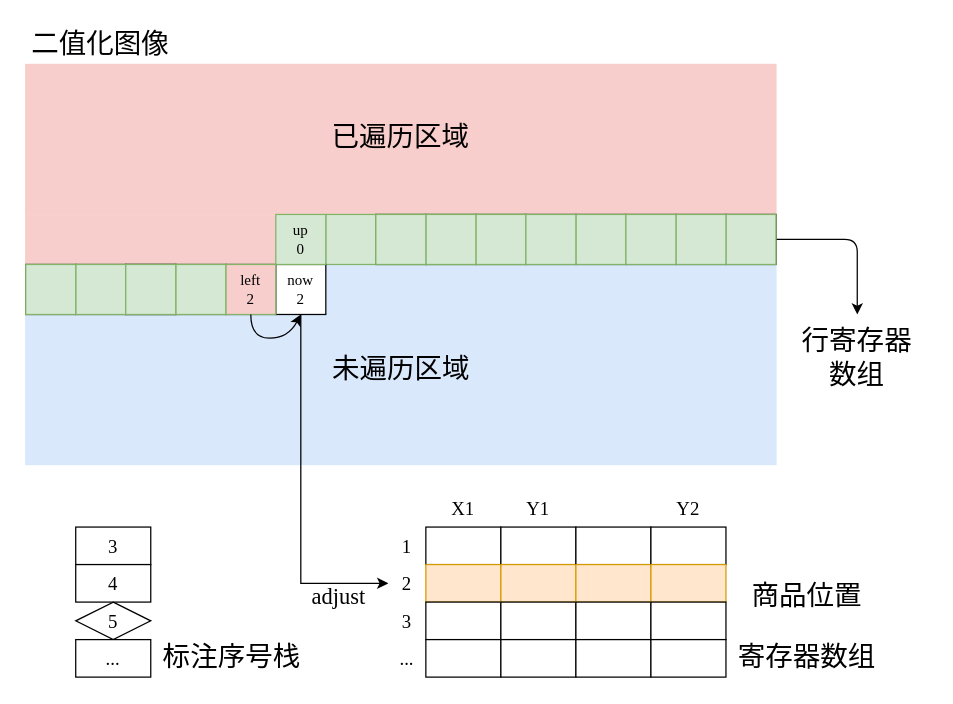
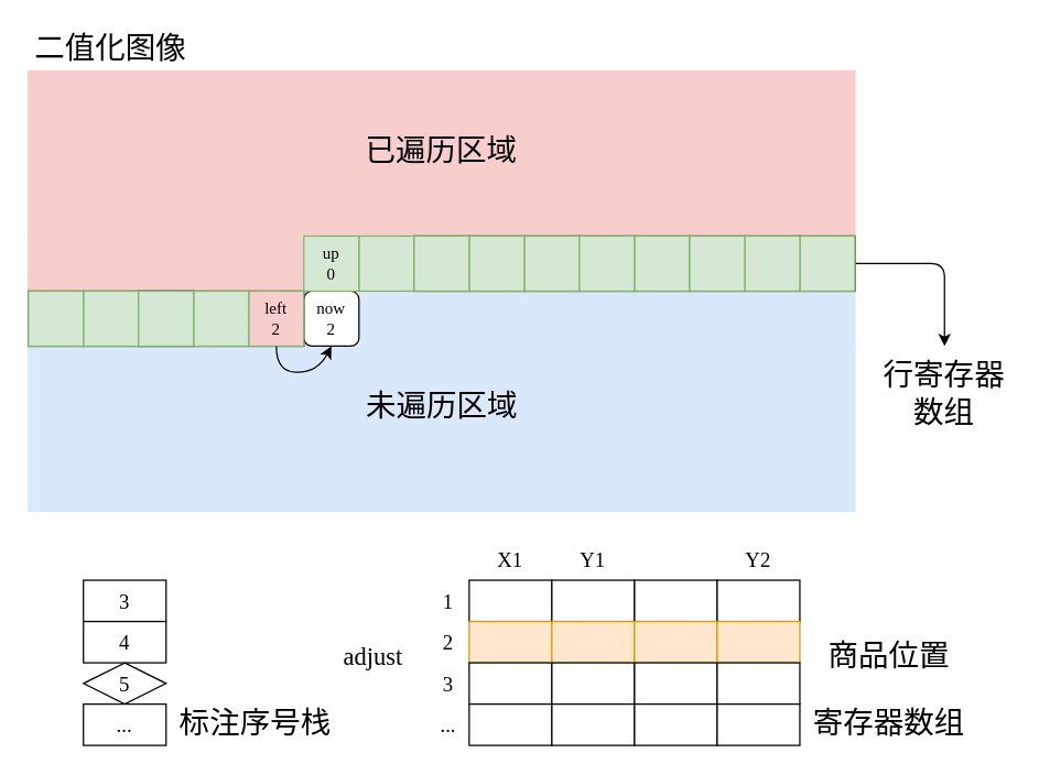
  <mxCell id="0" />
  <mxCell id="1" parent="0" />
  <mxCell id="2" value="" style="rounded=0;whiteSpace=wrap;html=1;strokeColor=#DAE8FC;fillColor=#DAE8FC;" parent="1" vertex="1"><mxGeometry x="20" y="251" width="600" height="120" as="geometry" /></mxCell>
  <mxCell id="3" value="" style="rounded=0;whiteSpace=wrap;html=1;strokeColor=#DAE8FC;fillColor=#DAE8FC;" parent="1" vertex="1"><mxGeometry x="260" y="211" width="360" height="40" as="geometry" /></mxCell>
  <mxCell id="4" value="" style="rounded=0;whiteSpace=wrap;html=1;strokeColor=#F8CECC;fillColor=#F8CECC;" parent="1" vertex="1"><mxGeometry x="20" y="171" width="200" height="40" as="geometry" /></mxCell>
  <mxCell id="5" value="" style="rounded=0;whiteSpace=wrap;html=1;strokeColor=#F8CECC;fillColor=#f8cecc;" parent="1" vertex="1"><mxGeometry x="20" y="51" width="600" height="120" as="geometry" /></mxCell>
  <mxCell id="6" value="" style="whiteSpace=wrap;html=1;aspect=fixed;fillColor=#d5e8d4;strokeColor=#82b366;" parent="1" vertex="1"><mxGeometry x="260" y="171" width="40" height="40" as="geometry" /></mxCell>
  <mxCell id="7" value="" style="whiteSpace=wrap;html=1;aspect=fixed;" parent="1" vertex="1"><mxGeometry x="300" y="171" width="40" height="40" as="geometry" /></mxCell>
  <mxCell id="8" value="" style="whiteSpace=wrap;html=1;aspect=fixed;" parent="1" vertex="1"><mxGeometry x="340" y="171" width="40" height="40" as="geometry" /></mxCell>
  <mxCell id="9" value="" style="whiteSpace=wrap;html=1;aspect=fixed;" parent="1" vertex="1"><mxGeometry x="380" y="171" width="40" height="40" as="geometry" /></mxCell>
  <mxCell id="10" value="" style="whiteSpace=wrap;html=1;aspect=fixed;" parent="1" vertex="1"><mxGeometry x="420" y="171" width="40" height="40" as="geometry" /></mxCell>
  <mxCell id="11" value="" style="whiteSpace=wrap;html=1;aspect=fixed;" parent="1" vertex="1"><mxGeometry x="460" y="171" width="40" height="40" as="geometry" /></mxCell>
  <mxCell id="12" value="" style="whiteSpace=wrap;html=1;aspect=fixed;" parent="1" vertex="1"><mxGeometry x="500" y="171" width="40" height="40" as="geometry" /></mxCell>
  <mxCell id="13" value="" style="whiteSpace=wrap;html=1;aspect=fixed;" parent="1" vertex="1"><mxGeometry x="540" y="171" width="40" height="40" as="geometry" /></mxCell>
  <mxCell id="14" value="" style="whiteSpace=wrap;html=1;aspect=fixed;" parent="1" vertex="1"><mxGeometry x="580" y="171" width="40" height="40" as="geometry" /></mxCell>
  <mxCell id="15" value="" style="whiteSpace=wrap;html=1;aspect=fixed;" parent="1" vertex="1"><mxGeometry x="100" y="211" width="40" height="40" as="geometry" /></mxCell>
  <mxCell id="16" value="" style="whiteSpace=wrap;html=1;aspect=fixed;" parent="1" vertex="1"><mxGeometry x="140" y="211" width="40" height="40" as="geometry" /></mxCell>
  <mxCell id="17" value="" style="whiteSpace=wrap;html=1;aspect=fixed;" parent="1" vertex="1"><mxGeometry x="180" y="211" width="40" height="40" as="geometry" /></mxCell>
  <mxCell id="18" value="" style="whiteSpace=wrap;html=1;aspect=fixed;" parent="1" vertex="1"><mxGeometry x="20" y="211" width="40" height="40" as="geometry" /></mxCell>
  <mxCell id="19" value="" style="whiteSpace=wrap;html=1;aspect=fixed;" parent="1" vertex="1"><mxGeometry x="60" y="211" width="40" height="40" as="geometry" /></mxCell>
  <mxCell id="20" value="" style="whiteSpace=wrap;html=1;aspect=fixed;" parent="1" vertex="1"><mxGeometry x="100" y="211" width="40" height="40" as="geometry" /></mxCell>
- <mxCell id="21" style="edgeStyle=none;html=1;entryX=0;entryY=0.5;entryDx=0;entryDy=0;fontFamily=Times New Roman;fontSize=22;rounded=0;" parent="1" source="22" target="67" edge="1"><mxGeometry relative="1" as="geometry"><Array as="points"><mxPoint x="240" y="466" /></Array></mxGeometry></mxCell>
- <mxCell id="22" value="&lt;font face=&quot;Times New Roman&quot;&gt;now&lt;br&gt;2&lt;br&gt;&lt;/font&gt;" style="whiteSpace=wrap;html=1;aspect=fixed;" parent="1" vertex="1"><mxGeometry x="220" y="211" width="40" height="40" as="geometry" /></mxCell>
+ <mxCell id="22" value="&lt;font face=&quot;Times New Roman&quot;&gt;now&lt;br&gt;2&lt;br&gt;&lt;/font&gt;" style="whiteSpace=wrap;html=1;aspect=fixed;rounded=1;" parent="1" vertex="1"><mxGeometry x="220" y="211" width="40" height="40" as="geometry" /></mxCell>
  <mxCell id="23" value="" style="whiteSpace=wrap;html=1;aspect=fixed;fillColor=#d5e8d4;strokeColor=#82b366;" parent="1" vertex="1"><mxGeometry x="300" y="171" width="40" height="40" as="geometry" /></mxCell>
  <mxCell id="24" style="edgeStyle=none;html=1;fontFamily=Times New Roman;fontSize=22;endArrow=open;" parent="1" source="25" target="22" edge="1"><mxGeometry relative="1" as="geometry" /></mxCell>
  <mxCell id="25" value="&lt;font face=&quot;Times New Roman&quot;&gt;up&lt;br&gt;0&lt;/font&gt;" style="whiteSpace=wrap;html=1;aspect=fixed;fillColor=#d5e8d4;strokeColor=#82b366;" parent="1" vertex="1"><mxGeometry x="220" y="171" width="40" height="40" as="geometry" /></mxCell>
  <mxCell id="26" value="" style="whiteSpace=wrap;html=1;aspect=fixed;fillColor=#d5e8d4;strokeColor=#82b366;" parent="1" vertex="1"><mxGeometry x="340" y="171" width="40" height="40" as="geometry" /></mxCell>
  <mxCell id="27" value="" style="whiteSpace=wrap;html=1;aspect=fixed;fillColor=#d5e8d4;strokeColor=#82b366;" parent="1" vertex="1"><mxGeometry x="380" y="171" width="40" height="40" as="geometry" /></mxCell>
  <mxCell id="28" value="" style="whiteSpace=wrap;html=1;aspect=fixed;fillColor=#d5e8d4;strokeColor=#82b366;" parent="1" vertex="1"><mxGeometry x="380" y="171" width="40" height="40" as="geometry" /></mxCell>
  <mxCell id="29" value="" style="whiteSpace=wrap;html=1;aspect=fixed;fillColor=#d5e8d4;strokeColor=#82b366;" parent="1" vertex="1"><mxGeometry x="340" y="171" width="40" height="40" as="geometry" /></mxCell>
  <mxCell id="30" value="" style="whiteSpace=wrap;html=1;aspect=fixed;fillColor=#d5e8d4;strokeColor=#82b366;" parent="1" vertex="1"><mxGeometry x="300" y="171" width="40" height="40" as="geometry" /></mxCell>
  <mxCell id="31" value="" style="whiteSpace=wrap;html=1;aspect=fixed;fillColor=#d5e8d4;strokeColor=#82b366;" parent="1" vertex="1"><mxGeometry x="460" y="171" width="40" height="40" as="geometry" /></mxCell>
  <mxCell id="32" value="" style="whiteSpace=wrap;html=1;aspect=fixed;fillColor=#d5e8d4;strokeColor=#82b366;" parent="1" vertex="1"><mxGeometry x="420" y="171" width="40" height="40" as="geometry" /></mxCell>
  <mxCell id="33" style="edgeStyle=none;html=1;entryX=0.5;entryY=0;entryDx=0;entryDy=0;fontFamily=宋体;fontSource=https%3A%2F%2Ffonts.googleapis.com%2Fcss%3Ffamily%3D%25E5%25AE%258B%25E4%25BD%2593;fontSize=15;" parent="1" source="34" target="42" edge="1"><mxGeometry relative="1" as="geometry"><Array as="points"><mxPoint x="685" y="191" /></Array></mxGeometry></mxCell>
  <mxCell id="34" value="" style="whiteSpace=wrap;html=1;aspect=fixed;fillColor=#d5e8d4;strokeColor=#82b366;" parent="1" vertex="1"><mxGeometry x="580" y="171" width="40" height="40" as="geometry" /></mxCell>
  <mxCell id="35" value="" style="whiteSpace=wrap;html=1;aspect=fixed;fillColor=#d5e8d4;strokeColor=#82b366;" parent="1" vertex="1"><mxGeometry x="540" y="171" width="40" height="40" as="geometry" /></mxCell>
  <mxCell id="36" value="" style="whiteSpace=wrap;html=1;aspect=fixed;fillColor=#d5e8d4;strokeColor=#82b366;" parent="1" vertex="1"><mxGeometry x="500" y="171" width="40" height="40" as="geometry" /></mxCell>
  <mxCell id="37" value="" style="whiteSpace=wrap;html=1;aspect=fixed;fillColor=#d5e8d4;strokeColor=#82b366;" parent="1" vertex="1"><mxGeometry x="60" y="211" width="40" height="40" as="geometry" /></mxCell>
  <mxCell id="38" value="" style="whiteSpace=wrap;html=1;aspect=fixed;fillColor=#d5e8d4;strokeColor=#82b366;" parent="1" vertex="1"><mxGeometry x="20" y="211" width="40" height="40" as="geometry" /></mxCell>
  <mxCell id="39" value="&lt;font face=&quot;Times New Roman&quot;&gt;left&lt;br&gt;2&lt;/font&gt;" style="whiteSpace=wrap;html=1;aspect=fixed;fillColor=#f8cecc;strokeColor=#82b366;" parent="1" vertex="1"><mxGeometry x="180" y="211" width="40" height="40" as="geometry" /></mxCell>
  <mxCell id="40" value="" style="whiteSpace=wrap;html=1;aspect=fixed;fillColor=#d5e8d4;strokeColor=#82b366;" parent="1" vertex="1"><mxGeometry x="140" y="211" width="40" height="40" as="geometry" /></mxCell>
  <mxCell id="41" value="" style="whiteSpace=wrap;html=1;aspect=fixed;fillColor=#d5e8d4;strokeColor=#82b366;" parent="1" vertex="1"><mxGeometry x="100" y="211" width="40" height="40" as="geometry" /></mxCell>
  <mxCell id="42" value="&lt;p class=&quot;MsoNormal&quot;&gt;&lt;font face=&quot;宋体&quot; data-font-src=&quot;https://fonts.googleapis.com/css?family=%E5%AE%8B%E4%BD%93&quot; style=&quot;font-size: 22px&quot;&gt;行寄存器数组&lt;/font&gt;&lt;br&gt;&lt;/p&gt;" style="text;html=1;strokeColor=none;fillColor=none;align=center;verticalAlign=middle;whiteSpace=wrap;rounded=0;" parent="1" vertex="1"><mxGeometry x="630" y="251" width="110" height="70" as="geometry" /></mxCell>
  <mxCell id="43" value="&lt;font face=&quot;Times New Roman&quot;&gt;3&lt;/font&gt;" style="rounded=0;whiteSpace=wrap;html=1;fontFamily=宋体;fontSource=https%3A%2F%2Ffonts.googleapis.com%2Fcss%3Ffamily%3D%25E5%25AE%258B%25E4%25BD%2593;fontSize=15;" parent="1" vertex="1"><mxGeometry x="60" y="421" width="60" height="30" as="geometry" /></mxCell>
  <mxCell id="44" value="&lt;font face=&quot;Times New Roman&quot;&gt;4&lt;/font&gt;" style="rounded=0;whiteSpace=wrap;html=1;fontFamily=宋体;fontSource=https%3A%2F%2Ffonts.googleapis.com%2Fcss%3Ffamily%3D%25E5%25AE%258B%25E4%25BD%2593;fontSize=15;" parent="1" vertex="1"><mxGeometry x="60" y="451" width="60" height="30" as="geometry" /></mxCell>
  <mxCell id="45" value="&lt;span style=&quot;font-family: &amp;#34;times new roman&amp;#34;&quot;&gt;5&lt;/span&gt;" style="rhombus;whiteSpace=wrap;html=1;fontFamily=宋体;fontSource=https%3A%2F%2Ffonts.googleapis.com%2Fcss%3Ffamily%3D%25E5%25AE%258B%25E4%25BD%2593;fontSize=15;" parent="1" vertex="1"><mxGeometry x="60" y="481" width="60" height="30" as="geometry" /></mxCell>
  <mxCell id="46" value="&lt;font face=&quot;Times New Roman&quot;&gt;...&lt;/font&gt;" style="rounded=0;whiteSpace=wrap;html=1;fontFamily=宋体;fontSource=https%3A%2F%2Ffonts.googleapis.com%2Fcss%3Ffamily%3D%25E5%25AE%258B%25E4%25BD%2593;fontSize=15;" parent="1" vertex="1"><mxGeometry x="60" y="511" width="60" height="30" as="geometry" /></mxCell>
  <mxCell id="47" value="" style="rounded=0;whiteSpace=wrap;html=1;fontFamily=宋体;fontSource=https%3A%2F%2Ffonts.googleapis.com%2Fcss%3Ffamily%3D%25E5%25AE%258B%25E4%25BD%2593;fontSize=15;" parent="1" vertex="1"><mxGeometry x="340" y="421" width="60" height="30" as="geometry" /></mxCell>
  <mxCell id="48" value="" style="rounded=0;whiteSpace=wrap;html=1;fontFamily=宋体;fontSource=https%3A%2F%2Ffonts.googleapis.com%2Fcss%3Ffamily%3D%25E5%25AE%258B%25E4%25BD%2593;fontSize=15;fillColor=#ffe6cc;strokeColor=#d79b00;" parent="1" vertex="1"><mxGeometry x="340" y="451" width="60" height="30" as="geometry" /></mxCell>
  <mxCell id="49" value="" style="rounded=0;whiteSpace=wrap;html=1;fontFamily=宋体;fontSource=https%3A%2F%2Ffonts.googleapis.com%2Fcss%3Ffamily%3D%25E5%25AE%258B%25E4%25BD%2593;fontSize=15;" parent="1" vertex="1"><mxGeometry x="340" y="481" width="60" height="30" as="geometry" /></mxCell>
  <mxCell id="50" value="" style="rounded=0;whiteSpace=wrap;html=1;fontFamily=宋体;fontSource=https%3A%2F%2Ffonts.googleapis.com%2Fcss%3Ffamily%3D%25E5%25AE%258B%25E4%25BD%2593;fontSize=15;" parent="1" vertex="1"><mxGeometry x="340" y="511" width="60" height="30" as="geometry" /></mxCell>
  <mxCell id="51" value="" style="rounded=0;whiteSpace=wrap;html=1;fontFamily=宋体;fontSource=https%3A%2F%2Ffonts.googleapis.com%2Fcss%3Ffamily%3D%25E5%25AE%258B%25E4%25BD%2593;fontSize=15;" parent="1" vertex="1"><mxGeometry x="400" y="421" width="60" height="30" as="geometry" /></mxCell>
  <mxCell id="52" value="" style="rounded=0;whiteSpace=wrap;html=1;fontFamily=宋体;fontSource=https%3A%2F%2Ffonts.googleapis.com%2Fcss%3Ffamily%3D%25E5%25AE%258B%25E4%25BD%2593;fontSize=15;fillColor=#ffe6cc;strokeColor=#d79b00;" parent="1" vertex="1"><mxGeometry x="400" y="451" width="60" height="30" as="geometry" /></mxCell>
  <mxCell id="53" value="" style="rounded=0;whiteSpace=wrap;html=1;fontFamily=宋体;fontSource=https%3A%2F%2Ffonts.googleapis.com%2Fcss%3Ffamily%3D%25E5%25AE%258B%25E4%25BD%2593;fontSize=15;" parent="1" vertex="1"><mxGeometry x="400" y="481" width="60" height="30" as="geometry" /></mxCell>
  <mxCell id="54" value="" style="rounded=0;whiteSpace=wrap;html=1;fontFamily=宋体;fontSource=https%3A%2F%2Ffonts.googleapis.com%2Fcss%3Ffamily%3D%25E5%25AE%258B%25E4%25BD%2593;fontSize=15;" parent="1" vertex="1"><mxGeometry x="400" y="511" width="60" height="30" as="geometry" /></mxCell>
  <mxCell id="55" value="" style="rounded=0;whiteSpace=wrap;html=1;fontFamily=宋体;fontSource=https%3A%2F%2Ffonts.googleapis.com%2Fcss%3Ffamily%3D%25E5%25AE%258B%25E4%25BD%2593;fontSize=15;" parent="1" vertex="1"><mxGeometry x="460" y="421" width="60" height="30" as="geometry" /></mxCell>
  <mxCell id="56" value="" style="rounded=0;whiteSpace=wrap;html=1;fontFamily=宋体;fontSource=https%3A%2F%2Ffonts.googleapis.com%2Fcss%3Ffamily%3D%25E5%25AE%258B%25E4%25BD%2593;fontSize=15;fillColor=#ffe6cc;strokeColor=#d79b00;" parent="1" vertex="1"><mxGeometry x="460" y="451" width="60" height="30" as="geometry" /></mxCell>
  <mxCell id="57" value="" style="rounded=0;whiteSpace=wrap;html=1;fontFamily=宋体;fontSource=https%3A%2F%2Ffonts.googleapis.com%2Fcss%3Ffamily%3D%25E5%25AE%258B%25E4%25BD%2593;fontSize=15;" parent="1" vertex="1"><mxGeometry x="460" y="481" width="60" height="30" as="geometry" /></mxCell>
  <mxCell id="58" value="" style="rounded=0;whiteSpace=wrap;html=1;fontFamily=宋体;fontSource=https%3A%2F%2Ffonts.googleapis.com%2Fcss%3Ffamily%3D%25E5%25AE%258B%25E4%25BD%2593;fontSize=15;" parent="1" vertex="1"><mxGeometry x="460" y="511" width="60" height="30" as="geometry" /></mxCell>
  <mxCell id="59" value="" style="rounded=0;whiteSpace=wrap;html=1;fontFamily=宋体;fontSource=https%3A%2F%2Ffonts.googleapis.com%2Fcss%3Ffamily%3D%25E5%25AE%258B%25E4%25BD%2593;fontSize=15;" parent="1" vertex="1"><mxGeometry x="520" y="421" width="60" height="30" as="geometry" /></mxCell>
  <mxCell id="60" value="" style="rounded=0;whiteSpace=wrap;html=1;fontFamily=宋体;fontSource=https%3A%2F%2Ffonts.googleapis.com%2Fcss%3Ffamily%3D%25E5%25AE%258B%25E4%25BD%2593;fontSize=15;fillColor=#ffe6cc;strokeColor=#d79b00;" parent="1" vertex="1"><mxGeometry x="520" y="451" width="60" height="30" as="geometry" /></mxCell>
  <mxCell id="61" value="" style="rounded=0;whiteSpace=wrap;html=1;fontFamily=宋体;fontSource=https%3A%2F%2Ffonts.googleapis.com%2Fcss%3Ffamily%3D%25E5%25AE%258B%25E4%25BD%2593;fontSize=15;" parent="1" vertex="1"><mxGeometry x="520" y="481" width="60" height="30" as="geometry" /></mxCell>
  <mxCell id="62" value="" style="rounded=0;whiteSpace=wrap;html=1;fontFamily=宋体;fontSource=https%3A%2F%2Ffonts.googleapis.com%2Fcss%3Ffamily%3D%25E5%25AE%258B%25E4%25BD%2593;fontSize=15;" parent="1" vertex="1"><mxGeometry x="520" y="511" width="60" height="30" as="geometry" /></mxCell>
  <mxCell id="63" value="&lt;font data-font-src=&quot;https://fonts.googleapis.com/css?family=%E5%AE%8B%E4%BD%93&quot; style=&quot;font-size: 15px&quot; face=&quot;Times New Roman&quot;&gt;X1&lt;/font&gt;" style="text;html=1;strokeColor=none;fillColor=none;align=center;verticalAlign=middle;whiteSpace=wrap;rounded=0;" parent="1" vertex="1"><mxGeometry x="340" y="391" width="60" height="30" as="geometry" /></mxCell>
  <mxCell id="64" value="&lt;font data-font-src=&quot;https://fonts.googleapis.com/css?family=%E5%AE%8B%E4%BD%93&quot; style=&quot;font-size: 15px&quot; face=&quot;Times New Roman&quot;&gt;Y1&lt;/font&gt;" style="text;html=1;strokeColor=none;fillColor=none;align=center;verticalAlign=middle;whiteSpace=wrap;rounded=0;" parent="1" vertex="1"><mxGeometry x="400" y="391" width="60" height="30" as="geometry" /></mxCell>
  <mxCell id="65" value="&lt;font data-font-src=&quot;https://fonts.googleapis.com/css?family=%E5%AE%8B%E4%BD%93&quot; style=&quot;font-size: 15px&quot; face=&quot;Times New Roman&quot;&gt;Y2&lt;/font&gt;" style="text;html=1;strokeColor=none;fillColor=none;align=center;verticalAlign=middle;whiteSpace=wrap;rounded=0;" parent="1" vertex="1"><mxGeometry x="520" y="391" width="60" height="30" as="geometry" /></mxCell>
  <mxCell id="66" value="&lt;font data-font-src=&quot;https://fonts.googleapis.com/css?family=%E5%AE%8B%E4%BD%93&quot; style=&quot;font-size: 15px&quot; face=&quot;Times New Roman&quot;&gt;1&lt;/font&gt;" style="text;html=1;strokeColor=none;fillColor=none;align=center;verticalAlign=middle;whiteSpace=wrap;rounded=0;" parent="1" vertex="1"><mxGeometry x="310" y="421" width="30" height="30" as="geometry" /></mxCell>
  <mxCell id="67" value="&lt;font data-font-src=&quot;https://fonts.googleapis.com/css?family=%E5%AE%8B%E4%BD%93&quot; style=&quot;font-size: 15px&quot; face=&quot;Times New Roman&quot;&gt;2&lt;/font&gt;" style="text;html=1;strokeColor=none;fillColor=none;align=center;verticalAlign=middle;whiteSpace=wrap;rounded=0;" parent="1" vertex="1"><mxGeometry x="310" y="451" width="30" height="30" as="geometry" /></mxCell>
  <mxCell id="68" value="&lt;font data-font-src=&quot;https://fonts.googleapis.com/css?family=%E5%AE%8B%E4%BD%93&quot; style=&quot;font-size: 15px&quot; face=&quot;Times New Roman&quot;&gt;3&lt;/font&gt;" style="text;html=1;strokeColor=none;fillColor=none;align=center;verticalAlign=middle;whiteSpace=wrap;rounded=0;" parent="1" vertex="1"><mxGeometry x="310" y="481" width="30" height="30" as="geometry" /></mxCell>
  <mxCell id="69" value="&lt;font data-font-src=&quot;https://fonts.googleapis.com/css?family=%E5%AE%8B%E4%BD%93&quot; style=&quot;font-size: 15px&quot; face=&quot;Times New Roman&quot;&gt;...&lt;/font&gt;" style="text;html=1;strokeColor=none;fillColor=none;align=center;verticalAlign=middle;whiteSpace=wrap;rounded=0;" parent="1" vertex="1"><mxGeometry x="310" y="511" width="30" height="30" as="geometry" /></mxCell>
  <mxCell id="70" value="&lt;p class=&quot;MsoNormal&quot;&gt;&lt;font style=&quot;font-size: 22px&quot; face=&quot;宋体&quot; data-font-src=&quot;https://fonts.googleapis.com/css?family=%E5%AE%8B%E4%BD%93&quot;&gt;标注序号栈&lt;/font&gt;&lt;/p&gt;" style="text;html=1;strokeColor=none;fillColor=none;align=center;verticalAlign=middle;whiteSpace=wrap;rounded=0;" parent="1" vertex="1"><mxGeometry x="120" y="511" width="130" height="30" as="geometry" /></mxCell>
  <mxCell id="71" value="&lt;p class=&quot;MsoNormal&quot; style=&quot;font-size: 22px&quot;&gt;&lt;font face=&quot;宋体&quot; style=&quot;font-size: 22px&quot;&gt;商品位置&lt;/font&gt;&lt;/p&gt;&lt;p class=&quot;MsoNormal&quot; style=&quot;font-size: 22px&quot;&gt;&lt;font face=&quot;宋体&quot; style=&quot;font-size: 22px&quot;&gt;寄存器数组&lt;/font&gt;&lt;/p&gt;" style="text;html=1;strokeColor=none;fillColor=none;align=center;verticalAlign=middle;whiteSpace=wrap;rounded=0;" parent="1" vertex="1"><mxGeometry x="580" y="461" width="130" height="80" as="geometry" /></mxCell>
  <mxCell id="72" value="&lt;font style=&quot;font-size: 18px&quot;&gt;adjust&lt;/font&gt;" style="text;html=1;align=center;verticalAlign=middle;resizable=0;points=[];autosize=1;strokeColor=none;fillColor=none;fontSize=22;fontFamily=Times New Roman;" parent="1" vertex="1"><mxGeometry x="240" y="461" width="60" height="30" as="geometry" /></mxCell>
  <mxCell id="73" style="edgeStyle=none;html=1;fontFamily=Times New Roman;fontSize=18;entryX=0.5;entryY=1;entryDx=0;entryDy=0;exitX=0.5;exitY=1;exitDx=0;exitDy=0;curved=1;" parent="1" source="39" target="22" edge="1"><mxGeometry relative="1" as="geometry"><Array as="points"><mxPoint x="200" y="270" /><mxPoint x="230" y="270" /></Array></mxGeometry></mxCell>
  <mxCell id="74" value="&lt;font face=&quot;宋体&quot; data-font-src=&quot;https://fonts.googleapis.com/css?family=%E5%AE%8B%E4%BD%93&quot; style=&quot;font-size: 22px&quot;&gt;二值化图像&lt;/font&gt;" style="text;html=1;strokeColor=none;fillColor=none;align=center;verticalAlign=middle;whiteSpace=wrap;rounded=0;" parent="1" vertex="1"><mxGeometry x="20" y="20" width="120" height="30" as="geometry" /></mxCell>
  <mxCell id="75" value="&lt;font face=&quot;宋体&quot; data-font-src=&quot;https://fonts.googleapis.com/css?family=%E5%AE%8B%E4%BD%93&quot; style=&quot;font-size: 22px&quot;&gt;已遍历区域&lt;/font&gt;" style="text;html=1;strokeColor=none;fillColor=none;align=center;verticalAlign=middle;whiteSpace=wrap;rounded=0;" parent="1" vertex="1"><mxGeometry x="260" y="95" width="120" height="30" as="geometry" /></mxCell>
  <mxCell id="76" value="&lt;font face=&quot;宋体&quot; data-font-src=&quot;https://fonts.googleapis.com/css?family=%E5%AE%8B%E4%BD%93&quot; style=&quot;font-size: 22px&quot;&gt;未遍历区域&lt;/font&gt;" style="text;html=1;strokeColor=none;fillColor=none;align=center;verticalAlign=middle;whiteSpace=wrap;rounded=0;" parent="1" vertex="1"><mxGeometry x="257.5" y="280" width="125" height="30" as="geometry" /></mxCell>
